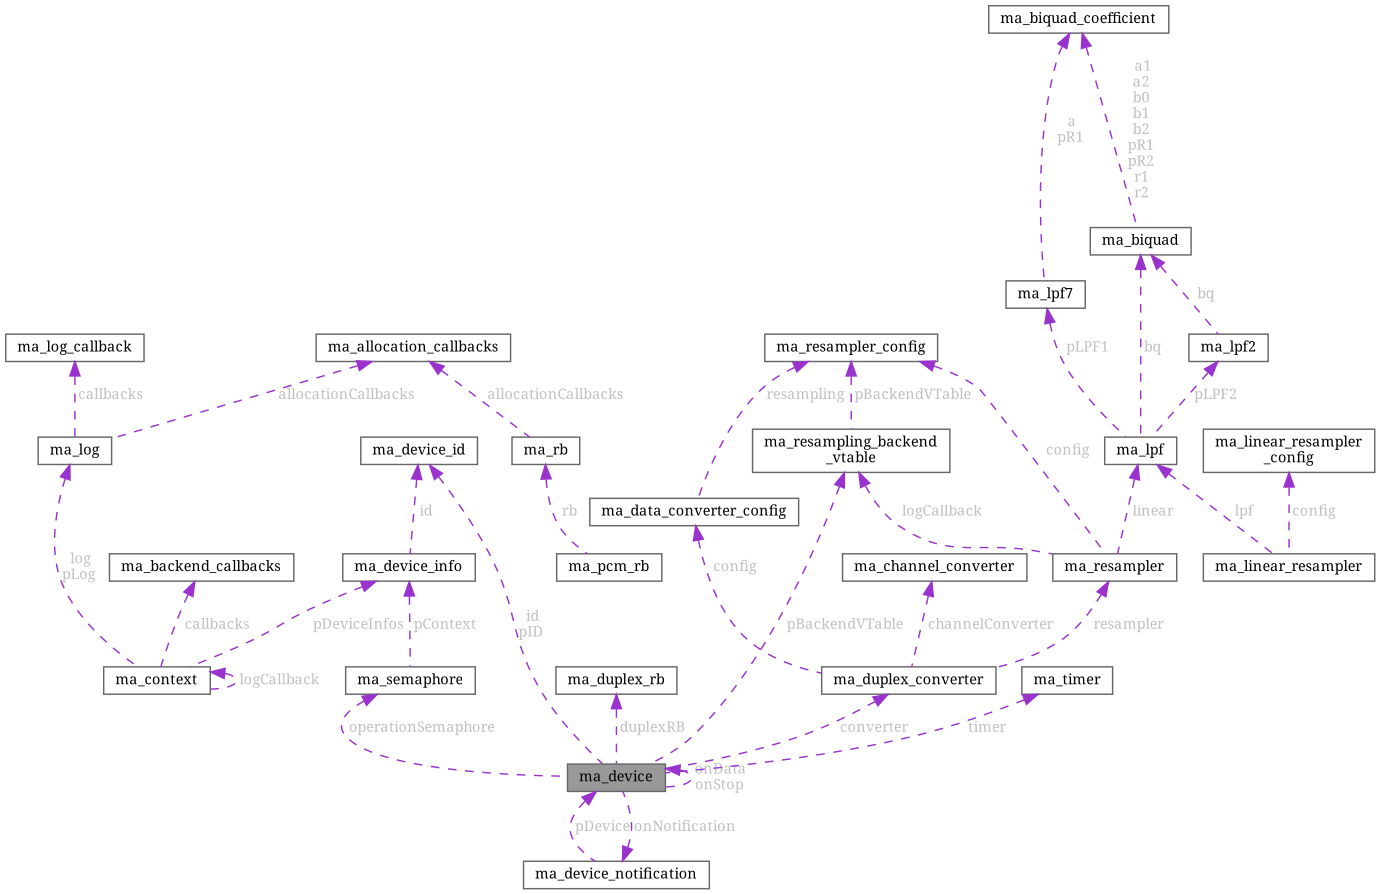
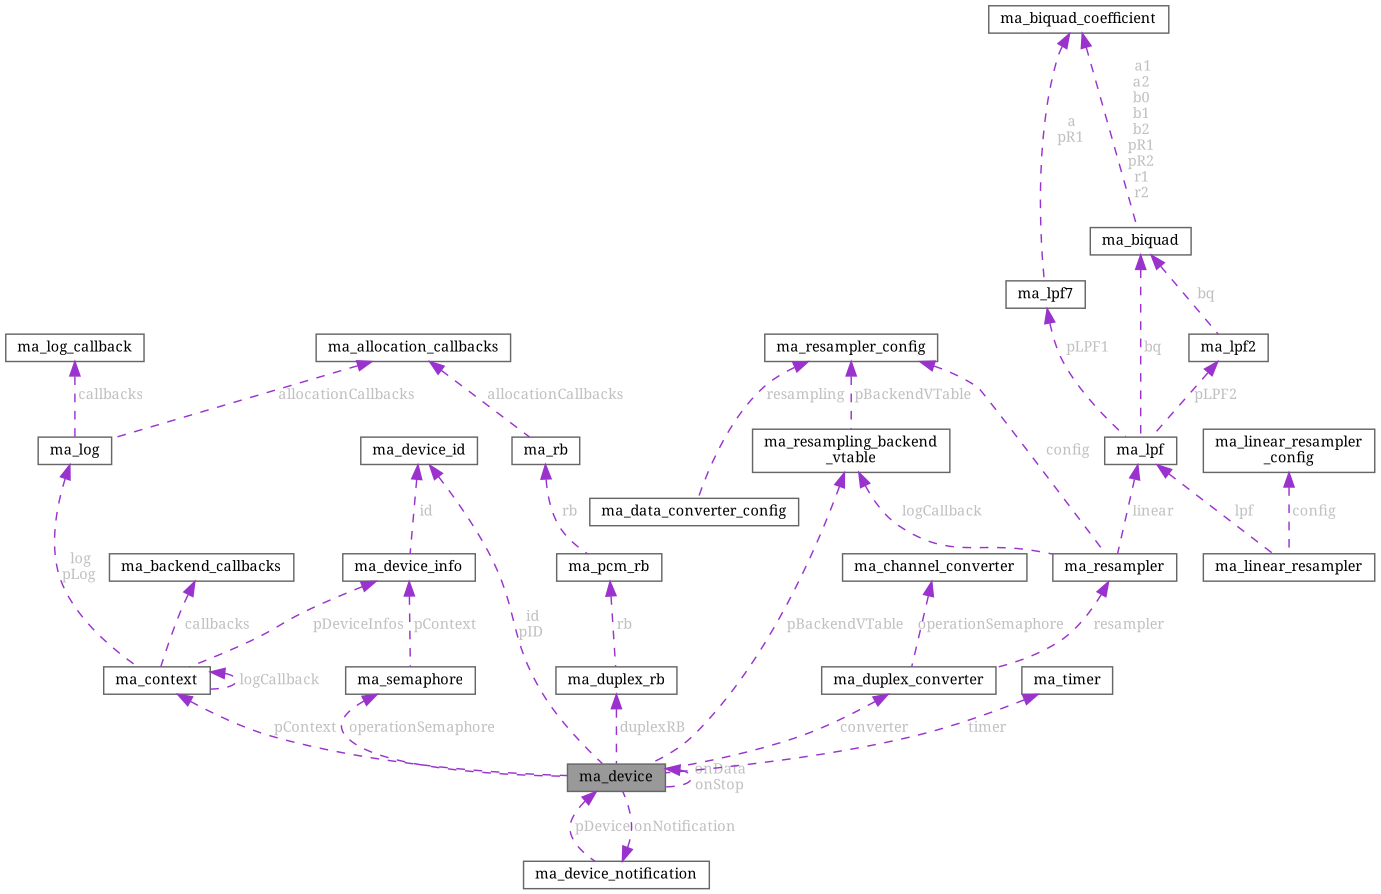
  digraph {
    fontname="Noto Serif"
    rankdir=TB
    node [color=gray40 fillcolor=white fontname="Noto Serif" fontsize=10 shape=box style=filled]
    edge [color=darkorchid3 dir=back fontcolor=grey fontname="Noto Serif" fontsize=10 labelfontname=Helvetica labelfontsize=10 style=dashed]
    n1 [fillcolor=grey60 fontcolor=black height=0.2 label=ma_device width=0.4]
    n2 [height=0.2 label=ma_device_notification width=0.4]
    n3 [height=0.2 label=ma_context width=0.4]
    n4 [height=0.2 label=ma_semaphore width=0.4]
    n5 [height=0.2 label=ma_backend_callbacks width=0.4]
    n6 [height=0.2 label=ma_log width=0.4]
    n7 [height=0.2 label=ma_log_callback width=0.4]
    n8 [height=0.2 label=ma_allocation_callbacks width=0.4]
    n9 [height=0.2 label=ma_rb width=0.4]
    n10 [height=0.2 label=ma_pcm_rb width=0.4]
    n11 [height=0.2 label=ma_device_info width=0.4]
    n12 [height=0.2 label=ma_device_id width=0.4]
    n13 [height=0.2 label=ma_duplex_rb width=0.4]
    n14 [height=0.2 label="ma_resampling_backend\l_vtable" width=0.4]
    n15 [height=0.2 label=ma_resampler width=0.4]
    n16 [height=0.2 label=ma_duplex_converter width=0.4]
    n17 [height=0.2 label=ma_resampler_config width=0.4]
    n18 [height=0.2 label=ma_data_converter_config width=0.4]
    n19 [height=0.2 label=ma_channel_converter width=0.4]
    n20 [height=0.2 label=ma_linear_resampler width=0.4]
    n21 [height=0.2 label="ma_linear_resampler\l_config" width=0.4]
    n22 [height=0.2 label=ma_lpf width=0.4]
    n23 [height=0.2 label=ma_lpf7 width=0.4]
    n24 [height=0.2 label=ma_biquad_coefficient width=0.4]
    n25 [height=0.2 label=ma_biquad width=0.4]
    n26 [height=0.2 label=ma_lpf2 width=0.4]
    n27 [height=0.2 label=ma_timer width=0.4]
    n1 -> n1 [label=" onData\nonStop"]
    n1 -> n2 [label=" pDevice"]
    n2 -> n1 [label=" onNotification"]
+   n3 -> n1 [label=" pContext"]
    n3 -> n3 [label=" logCallback"]
    n4 -> n1 [label=" operationSemaphore"]
    n5 -> n3 [label=" callbacks"]
    n6 -> n3 [label=" log\npLog"]
    n7 -> n6 [label=" callbacks"]
    n8 -> n6 [label=" allocationCallbacks"]
    n8 -> n9 [label=" allocationCallbacks"]
    n9 -> n10 [label=" rb"]
+   n10 -> n13 [label=" rb"]
    n11 -> n3 [label=" pDeviceInfos"]
    n11 -> n4 [label=" pContext"]
    n12 -> n1 [label=" id\npID"]
    n12 -> n11 [label=" id"]
    n13 -> n1 [label=" duplexRB"]
    n14 -> n1 [label=" pBackendVTable"]
    n14 -> n15 [label=" logCallback"]
    n15 -> n16 [label=" resampler"]
    n16 -> n1 [label=" converter"]
    n17 -> n14 [label=" pBackendVTable"]
    n17 -> n15 [label=" config"]
    n17 -> n18 [label=" resampling"]
-   n18 -> n16 [label=" config"]
-   n19 -> n16 [label=" channelConverter"]
+   n19 -> n16 [label=" operationSemaphore"]
    n21 -> n20 [label=" config"]
    n22 -> n15 [label=" linear"]
    n22 -> n20 [label=" lpf"]
    n23 -> n22 [label=" pLPF1"]
    n24 -> n23 [label=" a\npR1"]
    n24 -> n25 [label=" a1\na2\nb0\nb1\nb2\npR1\npR2\nr1\nr2"]
    n25 -> n22 [label=" bq"]
    n25 -> n26 [label=" bq"]
    n26 -> n22 [label=" pLPF2"]
    n27 -> n1 [label=" timer"]
  }
